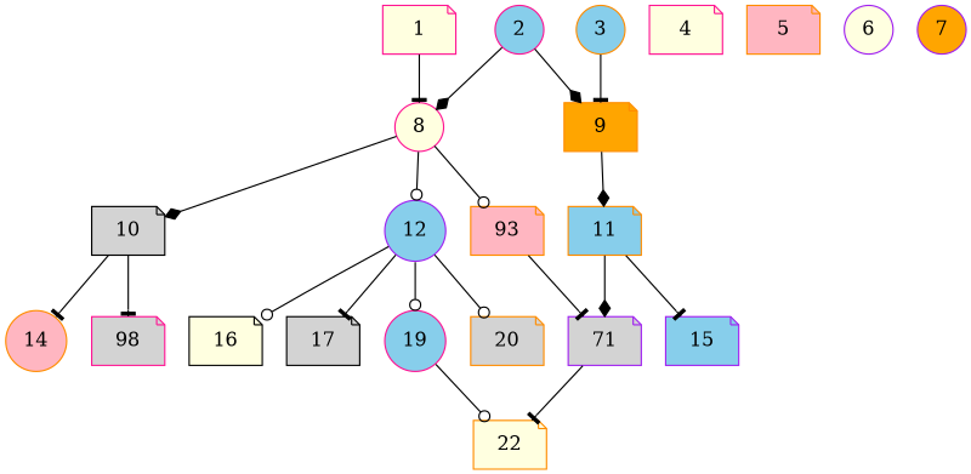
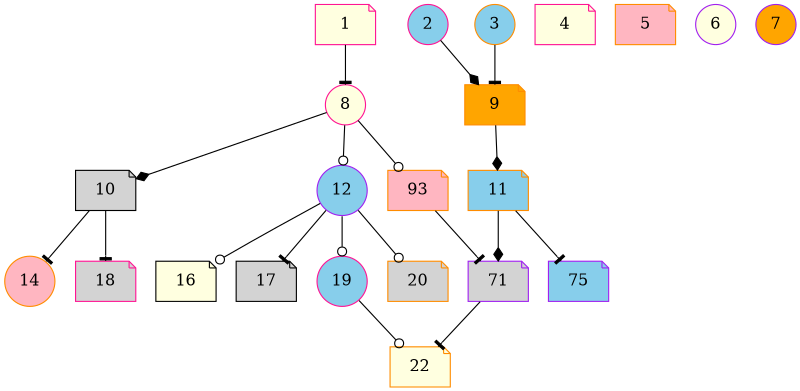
  digraph {
    node [alpha=0.17 color=darkorange fillcolor=lightyellow shape=note style=filled]
    edge [arrowhead=tee]
    1 [alpha=0.08 color=deeppink expect_size=89068157217180320]
    8 [color=deeppink expect_size=558082250625777664 shape=circle]
    10 [alpha=0.05 color=black expect_size=11697220625192976384 fillcolor=lightgrey]
    12 [color=purple expect_size=451053767392471424 fillcolor=skyblue shape=circle]
    n5 [alpha=0.06 expect_size=63865080544765936 fillcolor=lightpink label=93]
    14 [alpha=0.02 expect_size=1297552473854262 fillcolor=lightpink shape=circle]
-   18 [alpha=0.19 color=deeppink expect_size=864276509492248576 fillcolor=lightgrey label=98]
+   18 [alpha=0.19 color=deeppink expect_size=864276509492248576 fillcolor=lightgrey]
    16 [alpha=0.18 color=black expect_size=8093873323831689]
    17 [alpha=0.18 color=black expect_size=7260555794464762 fillcolor=lightgrey]
    19 [color=deeppink expect_size=588206137894187648 fillcolor=skyblue shape=circle]
    20 [alpha=0.16 expect_size=127412896646217152 fillcolor=lightgrey]
    n12 [color=purple expect_size=17796363687983224 fillcolor=lightgrey label=71]
    2 [alpha=0.05 color=deeppink expect_size=78667632269355646976 fillcolor=skyblue shape=circle]
    9 [alpha=0.09 expect_size=170753150758380634112 fillcolor=orange]
    11 [alpha=0.05 expect_size=565452384724743680 fillcolor=skyblue]
-   15 [color=purple expect_size=214152506177941344 fillcolor=skyblue]
+   15 [color=purple expect_size=214152506177941344 fillcolor=skyblue label=75]
    3 [alpha=0.07 expect_size=592833791781296000 fillcolor=skyblue shape=circle]
    4 [alpha=0.06 color=deeppink expect_size=24059618992110698496]
    5 [alpha=0.05 expect_size=261694184316993536000 fillcolor=lightpink]
    6 [alpha=0.02 color=purple expect_size=7323963192941100 shape=circle]
    7 [alpha=0.08 color=purple expect_size=105503340854481392 fillcolor=orange shape=circle]
    22 [alpha=0.12 expect_size=165186365678956838912]
    1 -> 8
    8 -> 10 [arrowhead=diamond]
    8 -> 12 [arrowhead=odot]
    8 -> n5 [arrowhead=odot]
    10 -> 14
    10 -> 18
    12 -> 16 [arrowhead=odot]
    12 -> 17
    12 -> 19 [arrowhead=odot]
    12 -> 20 [arrowhead=odot]
    n5 -> n12
    19 -> 22 [arrowhead=odot]
    n12 -> 22
-   2 -> 8 [arrowhead=diamond]
    2 -> 9 [arrowhead=diamond]
    9 -> 11 [arrowhead=diamond]
    11 -> n12 [arrowhead=diamond]
    11 -> 15
    3 -> 9
  }
